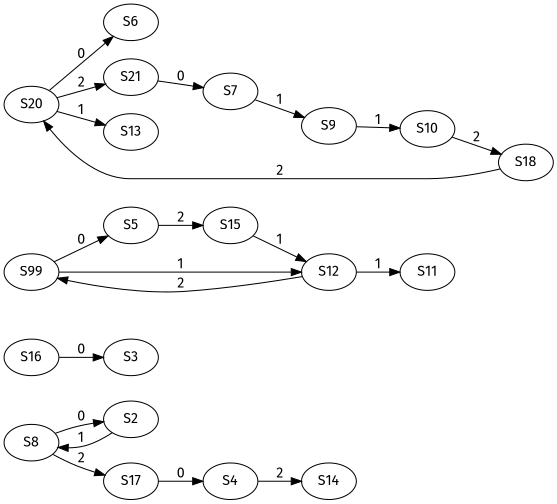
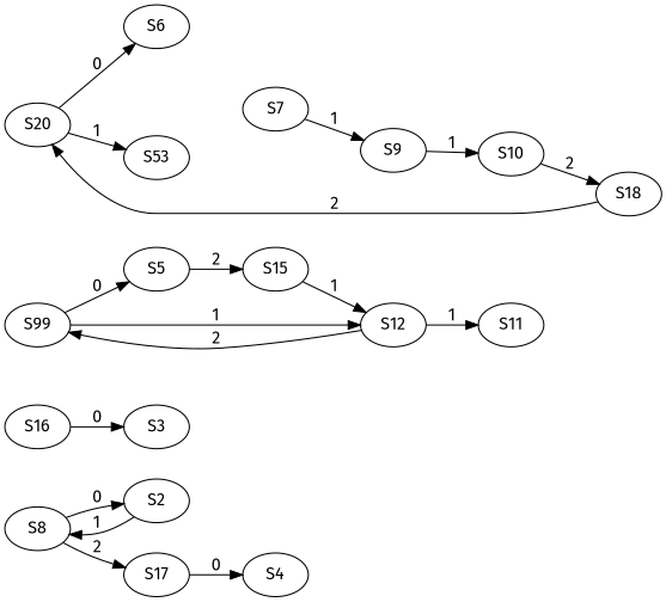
  strict digraph {
    fontname="Fira Sans"
    rankdir=LR
    node [fontname="Fira Sans"]
    edge [fontname="Fira Sans"]
    S8
    S2
    S17
    S4
    S16
    S3
-   S14
    n8 [label=S99]
    S5
    S12
    S15
    S11
    S20
    S6
-   S21
-   S13
+   S13 [label=S53]
    S7
    S9
    S10
    S18
    S8 -> S2 [label=0]
    S8 -> S17 [label=2]
    S2 -> S8 [label=1]
    S17 -> S4 [label=0]
-   S4 -> S14 [label=2]
    S16 -> S3 [label=0]
    n8 -> S5 [label=0]
    n8 -> S12 [label=1]
    S5 -> S15 [label=2]
    S12 -> n8 [label=2]
    S12 -> S11 [label=1]
    S15 -> S12 [label=1]
    S20 -> S6 [label=0]
-   S20 -> S21 [label=2]
    S20 -> S13 [label=1]
-   S21 -> S7 [label=0]
    S7 -> S9 [label=1]
    S9 -> S10 [label=1]
    S10 -> S18 [label=2]
    S18 -> S20 [label=2]
  }
